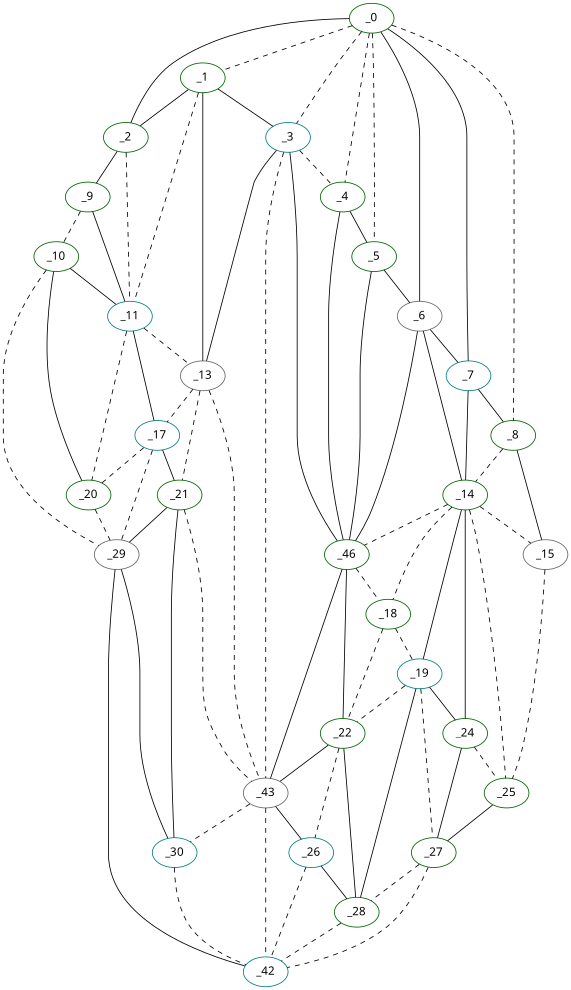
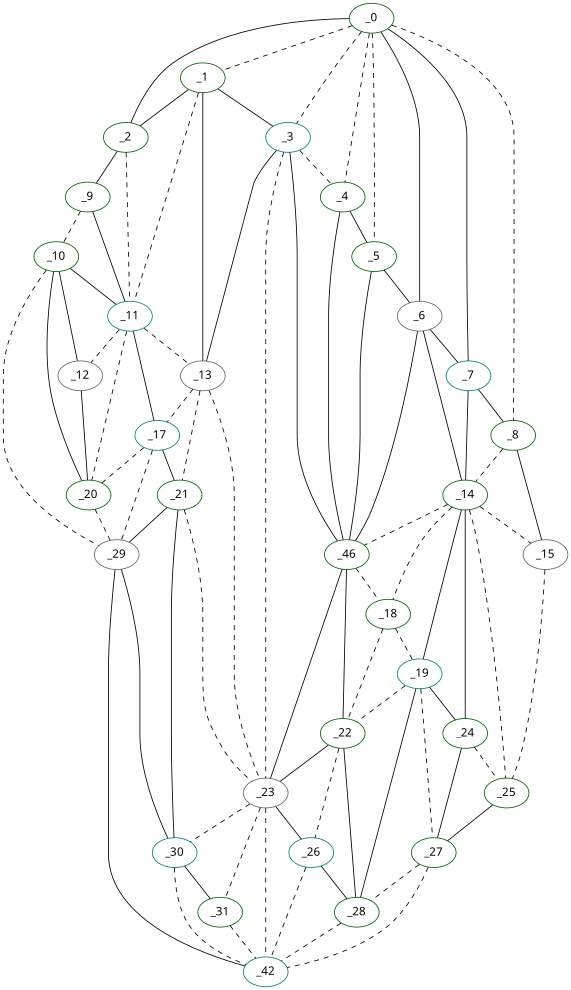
  graph {
    fontname="Noto Sans"
    node [color=darkgreen fontname="Noto Sans" x=87 y=82]
    edge [fontname="Noto Sans" style=dashed valence=2]
    _0 [x=34]
    _1 [x=37 y=37]
    _2 [x=38 y=8]
    _3 [color=teal x=39 y=62]
    _4 [x=40 y=69]
    _5 [x=41 y=81]
    _6 [color=gray40 x=42 y=87]
    _7 [color=teal x=44 y=95]
    _8 [x=44 y=123]
    _11 [color=teal x=67 y=19]
    _13 [color=gray40 x=73 y=28]
    _9 [x=49 y=4]
    n13 [label=_46 x=78 y=78]
-   _23 [color=gray40 x=89 y=57 label=_43]
+   _23 [color=gray40 x=89 y=57]
    _14 [x=75 y=95]
    _15 [color=gray40 x=76 y=124]
+   _12 [color=gray40 x=68 y=12]
    _20 [y=13]
    _17 [color=teal x=81 y=28]
    _21 [y=40]
    _10 [x=63 y=5]
    _18 [x=83]
    _22 [y=77]
    _30 [color=teal x=96 y=46]
    _26 [color=teal x=93 y=71]
+   _31 [x=96 y=52]
    n27 [color=teal label=_42 x=98 y=58]
    _19 [color=teal x=86 y=87]
    _24 [x=90 y=94]
    _25 [x=90 y=104]
    _29 [color=gray40 x=95 y=9]
    _28 [x=94 y=80]
    _27 [x=93 y=89]
    _0 -- _1 [valence=1]
    _0 -- _2 [style=solid valence=1]
    _0 -- _3
    _0 -- _4
    _0 -- _5 [valence=1]
    _0 -- _6 [style=solid]
    _0 -- _7 [style=solid valence=1]
    _0 -- _8 [valence=1]
    _1 -- _2 [style=solid]
    _1 -- _3 [style=solid]
    _1 -- _11
    _1 -- _13 [style=solid]
    _2 -- _11 [valence=1]
    _2 -- _9 [style=solid valence=1]
    _3 -- _4
    _3 -- _13 [style=solid]
    _3 -- n13 [style=solid]
    _3 -- _23
    _4 -- _5 [style=solid]
    _4 -- n13 [style=solid]
    _5 -- _6 [style=solid]
    _5 -- n13 [style=solid valence=1]
    _6 -- _7 [style=solid]
    _6 -- n13 [style=solid valence=1]
    _6 -- _14 [style=solid]
    _7 -- _8 [style=solid]
    _7 -- _14 [style=solid valence=1]
    _8 -- _14
    _8 -- _15 [style=solid valence=1]
    _11 -- _13
+   _11 -- _12 [valence=1]
    _11 -- _20
    _11 -- _17 [style=solid valence=1]
    _13 -- _23 [valence=1]
    _13 -- _17 [valence=1]
    _13 -- _21
    _9 -- _11 [style=solid valence=1]
    _9 -- _10 [valence=1]
    n13 -- _23 [style=solid]
    n13 -- _18
    n13 -- _22 [style=solid]
    _23 -- _30
    _23 -- _26 [style=solid]
+   _23 -- _31
    _23 -- n27 [valence=1]
    _14 -- n13
    _14 -- _15
    _14 -- _18
    _14 -- _19 [style=solid]
    _14 -- _24 [style=solid]
    _14 -- _25
    _15 -- _25 [valence=1]
+   _12 -- _20 [style=solid]
    _20 -- _29 [valence=1]
    _17 -- _20
    _17 -- _21 [style=solid valence=1]
    _17 -- _29
    _21 -- _23 [valence=1]
    _21 -- _30 [style=solid valence=1]
    _21 -- _29 [style=solid]
    _10 -- _11 [style=solid]
+   _10 -- _12 [style=solid]
    _10 -- _20 [style=solid]
    _10 -- _29 [valence=1]
    _18 -- _22
    _18 -- _19
    _22 -- _23 [style=solid]
    _22 -- _26
    _22 -- _28 [style=solid]
+   _30 -- _31 [style=solid valence=1]
    _30 -- n27 [valence=1]
    _26 -- n27
    _26 -- _28 [style=solid]
+   _31 -- n27
    _19 -- _22
    _19 -- _24 [style=solid]
    _19 -- _28 [style=solid]
    _19 -- _27
    _24 -- _25
    _24 -- _27 [style=solid]
    _25 -- _27 [style=solid valence=1]
    _29 -- _30 [style=solid]
    _29 -- n27 [style=solid valence=1]
    _28 -- n27 [valence=1]
    _27 -- n27 [valence=1]
    _27 -- _28
  }
